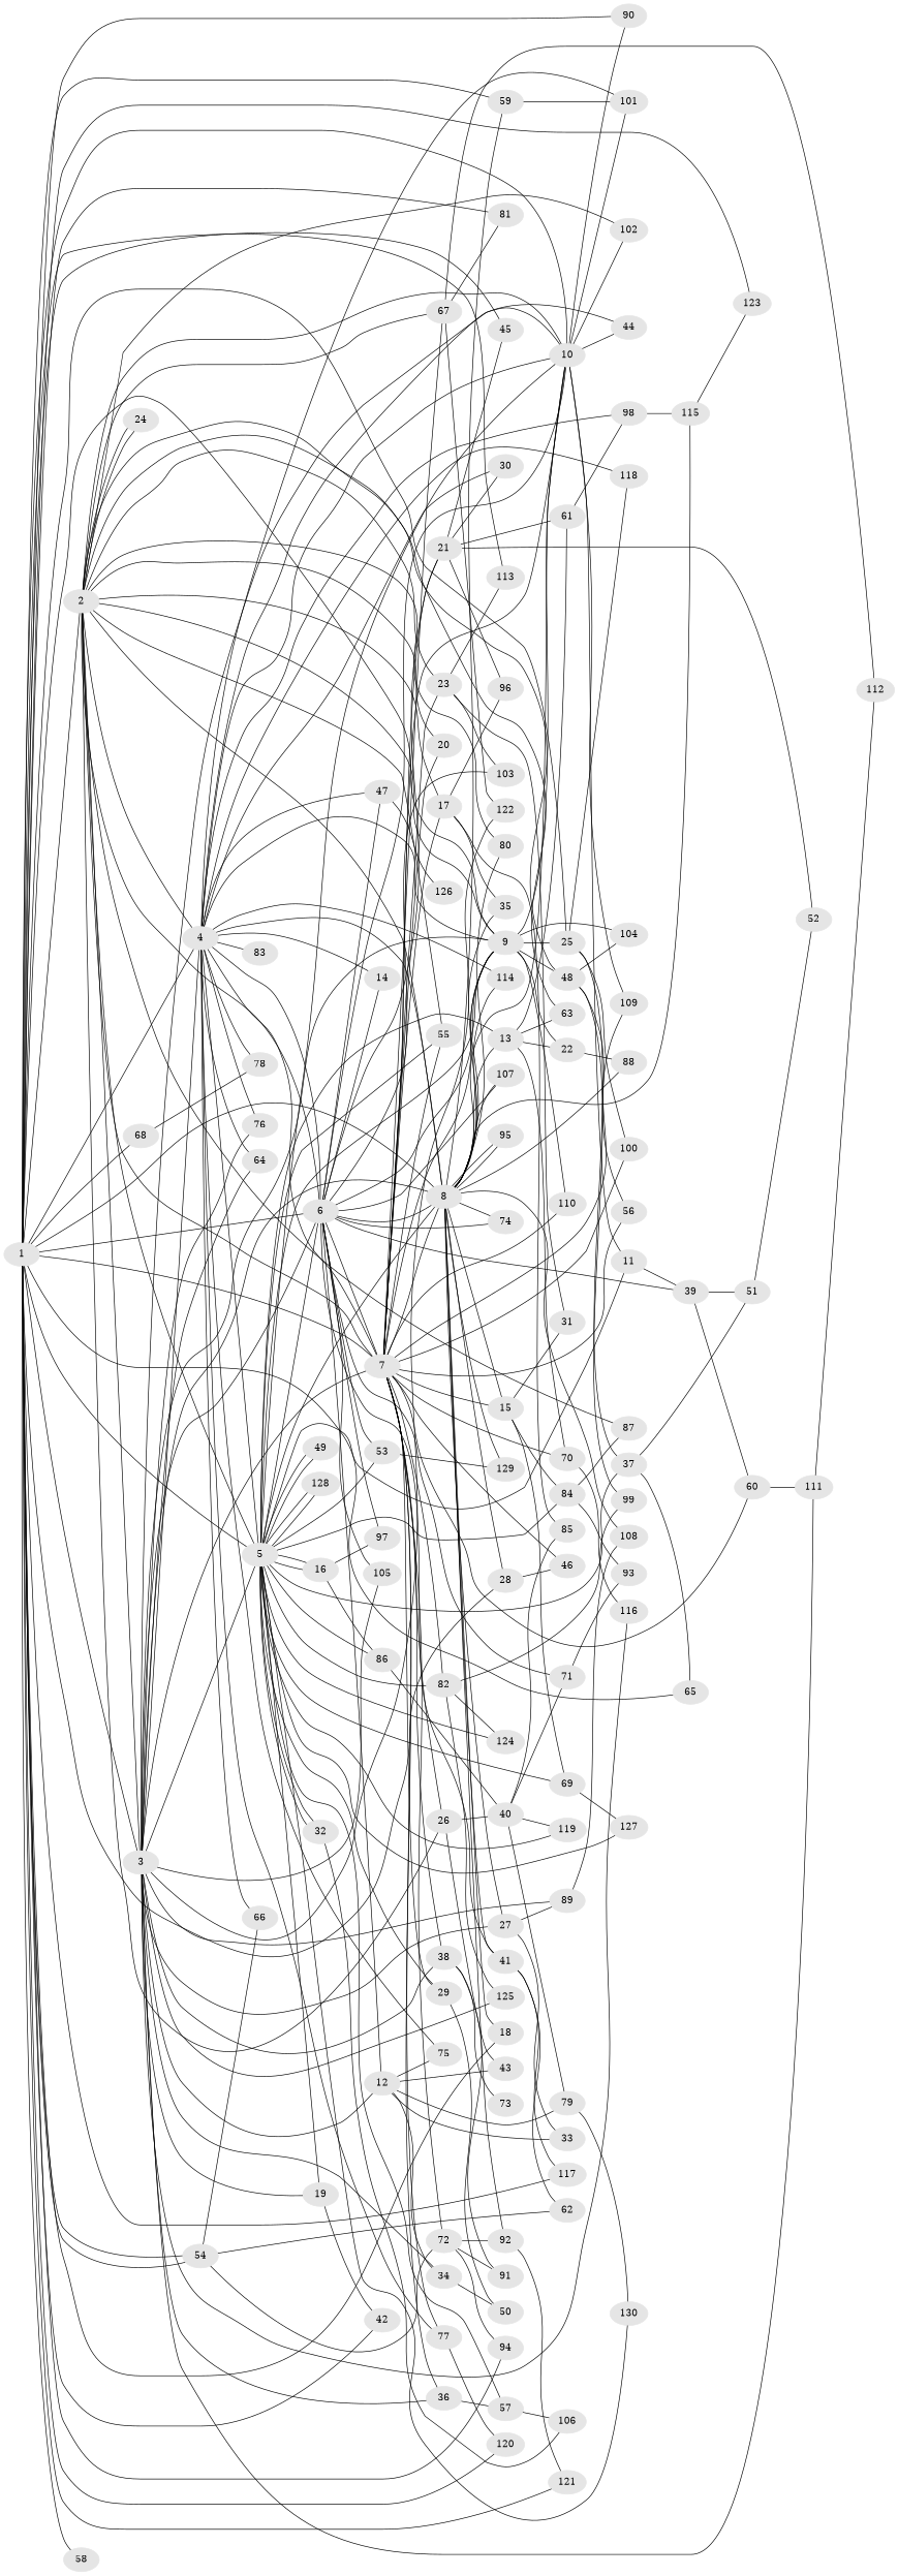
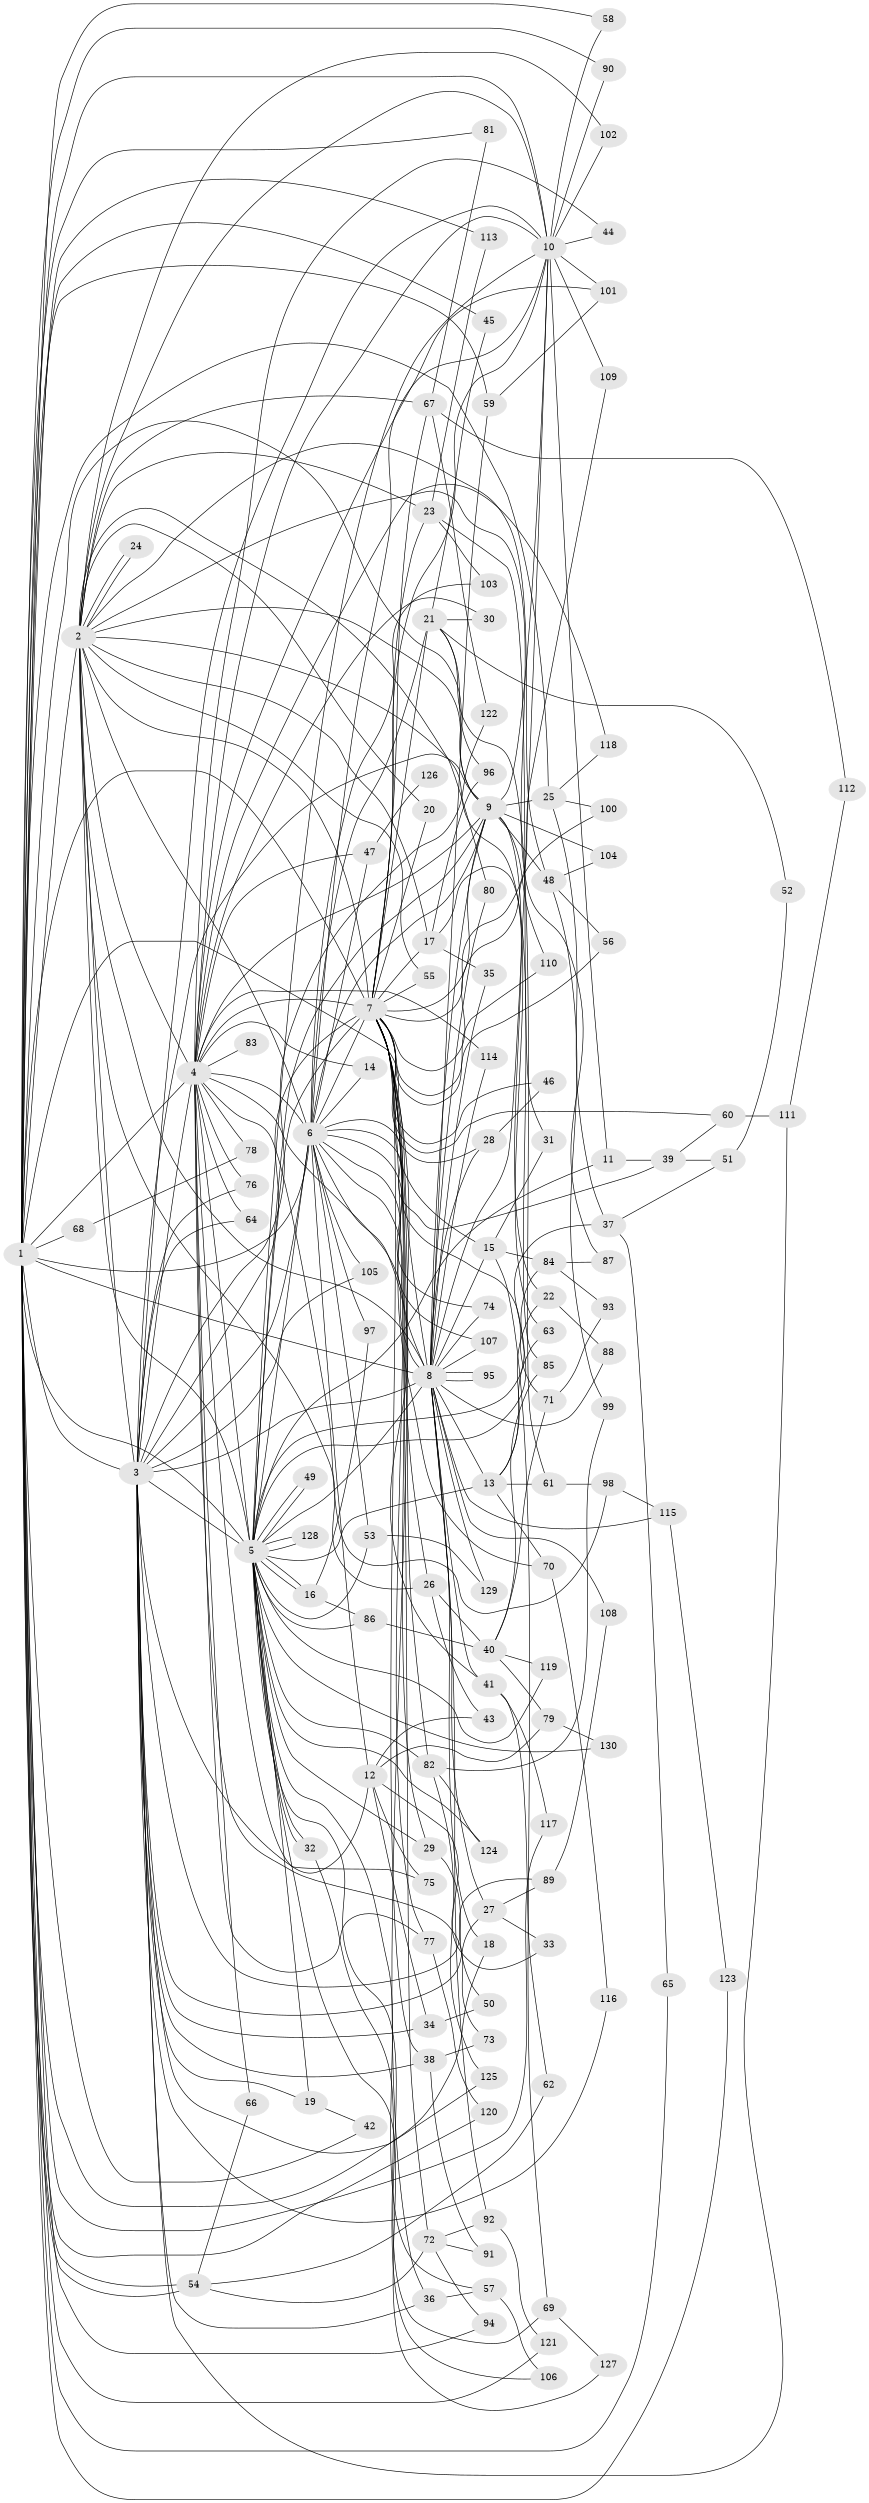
  graph {
    rankdir=LR
    node [color=gray90 style=filled]
    1
    2
    3
    4
    5
    6
    7
    8
    9
    10
    18
    25
    28
    42
    45
    54
    58
    59
    65
    68
    81
    90
    94
    113
    117
    120
    121
    123
    17
    20
    23
    24
    26
    48
    55
    63
    67
    80
    87
    102
    12
    19
    27
    34
    36
    38
    64
    76
    89
    105
    111
    116
    122
    125
    83
    14
    30
    44
    47
    66
    73
    75
    77
    78
    98
    101
    114
    118
    11
    13
    16
    29
    32
    37
    49
    53
    57
    69
    82
    84
    86
    119
    124
    127
    128
    130
    21
    39
    41
    71
    74
    97
    103
    107
    15
    46
    56
    60
    70
    72
    100
    109
    110
    35
    88
    92
    95
    108
    115
    129
    22
    104
    62
    85
    96
    31
    40
    43
    99
    112
    33
    79
    50
    91
    126
    61
    106
    51
    93
    52
    1 -- 2
    1 -- 3
    1 -- 4
    1 -- 5
    1 -- 6
    1 -- 7
    1 -- 8
    1 -- 9
    1 -- 10
    1 -- 18
    1 -- 25
    1 -- 28
    1 -- 42
    1 -- 45
    1 -- 54
    1 -- 54
    1 -- 58
    1 -- 59
    1 -- 65
    1 -- 68
    1 -- 81
    1 -- 90
    1 -- 94
    1 -- 113
    1 -- 117
    1 -- 120
    1 -- 121
    1 -- 123
    2 -- 3
    2 -- 4
    2 -- 5
    2 -- 6
    2 -- 7
    2 -- 8
    2 -- 9
    2 -- 10
    2 -- 17
    2 -- 20
    2 -- 23
    2 -- 24
    2 -- 24
    2 -- 26
    2 -- 48
    2 -- 55
    2 -- 63
    2 -- 67
    2 -- 80
    2 -- 87
    2 -- 102
    3 -- 4
    3 -- 5
    3 -- 6
    3 -- 7
    3 -- 8
    3 -- 9
    3 -- 10
    3 -- 12
    3 -- 19
    3 -- 27
    3 -- 34
    3 -- 36
    3 -- 38
    3 -- 64
    3 -- 76
    3 -- 89
    3 -- 105
    3 -- 111
    3 -- 116
    3 -- 122
    3 -- 125
    4 -- 5
    4 -- 6
    4 -- 7
    4 -- 8
    4 -- 9
    4 -- 10
    4 -- 64
    4 -- 76
    4 -- 83
    4 -- 14
    4 -- 30
    4 -- 44
    4 -- 47
    4 -- 66
+   4 -- 73
    4 -- 75
    4 -- 77
    4 -- 78
    4 -- 98
    4 -- 101
    4 -- 114
    4 -- 118
    5 -- 6
-   5 -- 55
+   5 -- 7
    5 -- 8
    5 -- 9
    5 -- 10
    5 -- 19
    5 -- 11
    5 -- 13
    5 -- 16
    5 -- 16
    5 -- 29
    5 -- 32
    5 -- 32
    5 -- 37
    5 -- 49
    5 -- 49
    5 -- 53
    5 -- 57
    5 -- 69
    5 -- 82
    5 -- 84
    5 -- 86
    5 -- 119
    5 -- 124
    5 -- 127
    5 -- 128
    5 -- 128
    5 -- 130
    6 -- 7
    6 -- 8
    6 -- 9
    6 -- 10
    6 -- 12
    6 -- 105
    6 -- 14
    6 -- 47
    6 -- 53
    6 -- 21
    6 -- 39
    6 -- 41
    6 -- 71
    6 -- 74
    6 -- 97
    6 -- 103
    6 -- 107
    7 -- 8
    7 -- 9
    7 -- 10
    7 -- 17
    7 -- 20
    7 -- 23
    7 -- 26
    7 -- 55
    7 -- 67
    7 -- 36
    7 -- 38
    7 -- 77
    7 -- 29
    7 -- 82
    7 -- 21
    7 -- 15
    7 -- 46
    7 -- 56
    7 -- 60
    7 -- 70
    7 -- 72
    7 -- 100
    7 -- 109
    7 -- 110
    8 -- 9
    8 -- 10
    8 -- 18
    8 -- 28
    8 -- 59
    8 -- 80
    8 -- 27
    8 -- 114
    8 -- 13
    8 -- 41
    8 -- 74
    8 -- 107
    8 -- 15
    8 -- 35
    8 -- 88
    8 -- 92
    8 -- 95
    8 -- 95
    8 -- 108
    8 -- 115
    8 -- 129
    9 -- 10
    9 -- 25
    9 -- 48
    9 -- 110
    9 -- 22
    9 -- 104
+   10 -- 58
    10 -- 90
    10 -- 102
    10 -- 44
    10 -- 101
    10 -- 11
    10 -- 109
    25 -- 118
    25 -- 37
    25 -- 100
    28 -- 46
    54 -- 66
    54 -- 72
    54 -- 62
    59 -- 101
    68 -- 78
    17 -- 35
    17 -- 85
    17 -- 96
    23 -- 113
    23 -- 103
    23 -- 31
    26 -- 40
    26 -- 43
    48 -- 56
    48 -- 104
    48 -- 99
    67 -- 81
    67 -- 122
    67 -- 112
    12 -- 34
    12 -- 75
    12 -- 43
    12 -- 33
    12 -- 79
    19 -- 42
    27 -- 89
    27 -- 33
    34 -- 50
    36 -- 57
    38 -- 73
    38 -- 91
    89 -- 108
    111 -- 112
    47 -- 126
    77 -- 120
    98 -- 115
    11 -- 39
    13 -- 63
    13 -- 70
    13 -- 22
    13 -- 61
    16 -- 86
    16 -- 97
    29 -- 50
    32 -- 106
    37 -- 65
    37 -- 51
    53 -- 129
    57 -- 106
    69 -- 127
    82 -- 125
    82 -- 124
    82 -- 99
    84 -- 87
    84 -- 93
    86 -- 40
    21 -- 45
    21 -- 30
    21 -- 96
    21 -- 61
    21 -- 52
    39 -- 60
    39 -- 51
    41 -- 117
    41 -- 62
    71 -- 93
    15 -- 69
    15 -- 84
    15 -- 31
    60 -- 111
    70 -- 116
    72 -- 94
    72 -- 92
    72 -- 91
    92 -- 121
    115 -- 123
    22 -- 88
    40 -- 119
    40 -- 71
    40 -- 85
    40 -- 79
    79 -- 130
    61 -- 98
    51 -- 52
  }
